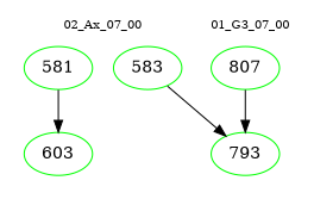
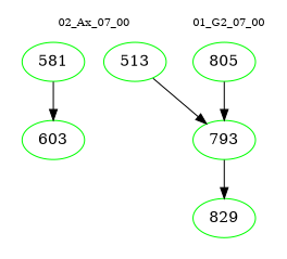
  digraph {
    node [color=green]
    edge [color=black]
-   n1 [label=583]
+   n1 [label=513]
    n2 [label=581]
    n3 [label=603]
-   n4 [label=807]
+   n4 [label=805]
    n5 [label=793]
+   n6 [label=829]
    subgraph cluster_1 {
      color=white
      fontsize=10
      label="02_Ax_07_00"
      n1
      n2
      n3
    }
    subgraph cluster_2 {
      color=white
      fontsize=10
-     label="01_G3_07_00"
+     label="01_G2_07_00"
      n4
      n5
+     n6
    }
    n1 -> n5
    n2 -> n3
    n4 -> n5
+   n5 -> n6
  }
